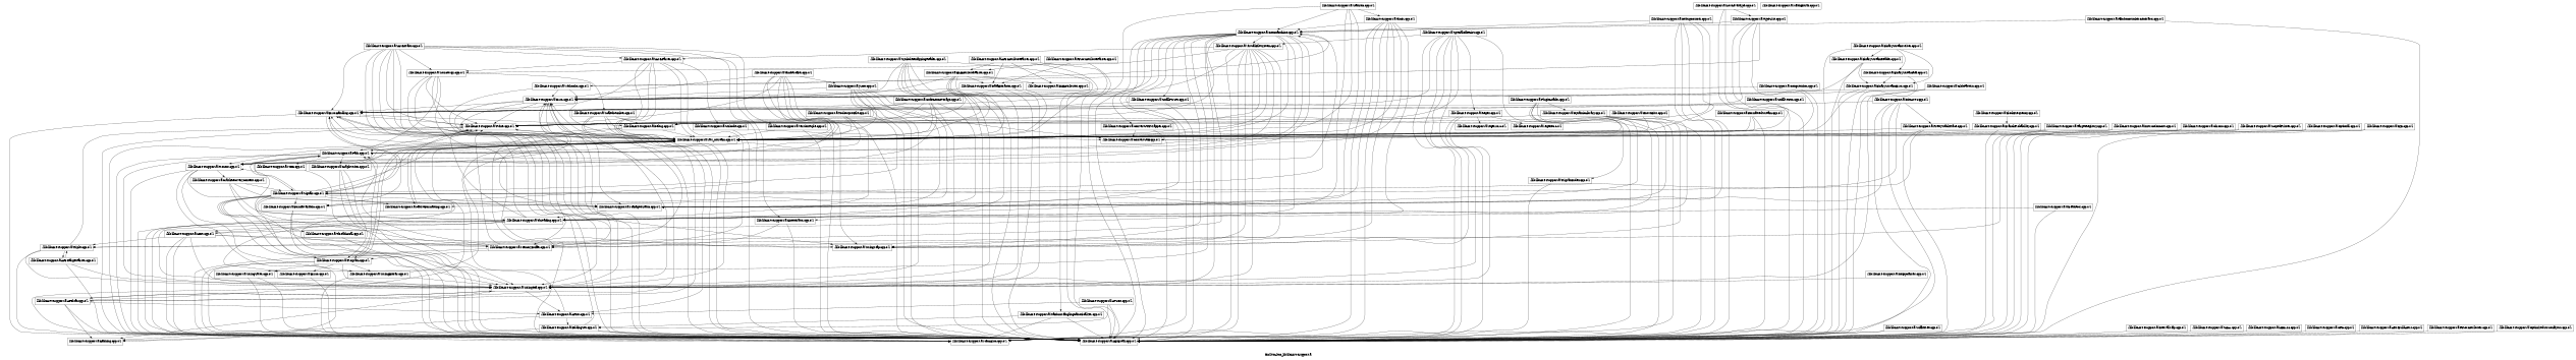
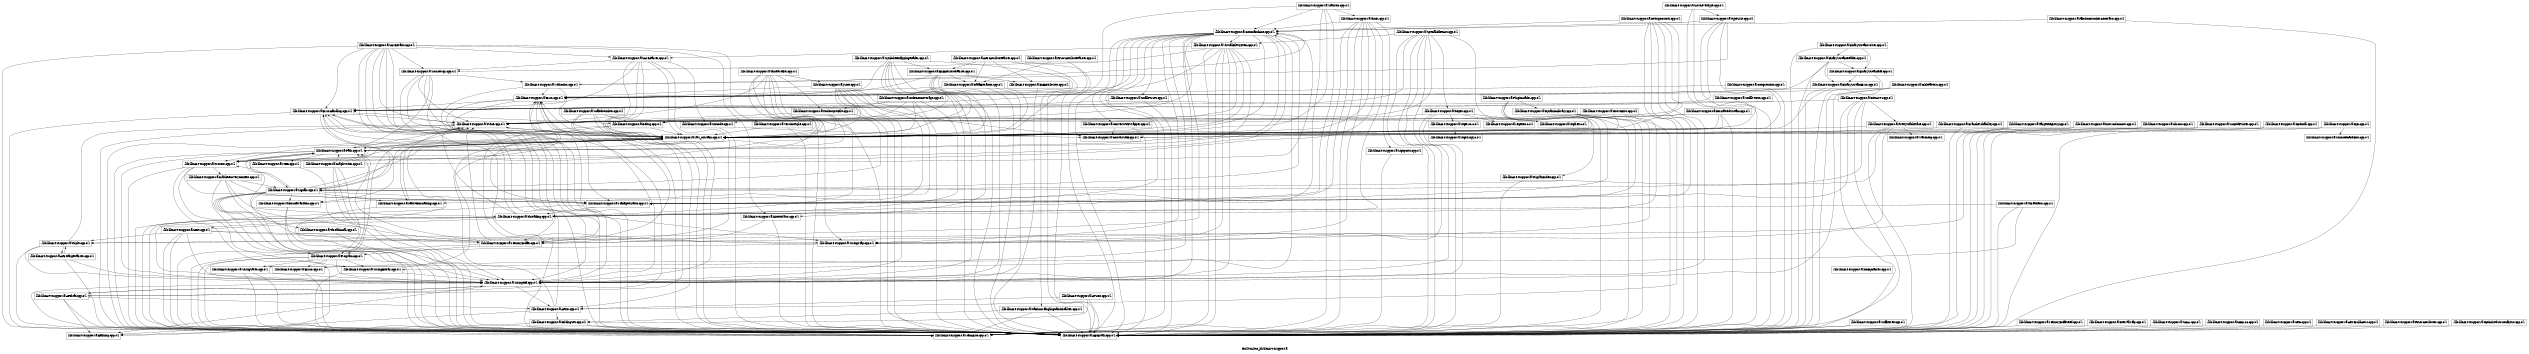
  digraph {
    label="bin/llvm-lto2_lib/libLLVMSupport.a"
    rankdir=TB
    node [group=0 shape=box]
    n1 [label="{lib/libLLVMSupport.a(ABIBreak.cpp.o)}"]
    n2 [label="{lib/libLLVMSupport.a(CommandLine.cpp.o)}"]
    n3 [label="{lib/libLLVMSupport.a(ConvertUTFWrapper.cpp.o)}"]
    n4 [label="{lib/libLLVMSupport.a(Error.cpp.o)}"]
    n5 [label="{lib/libLLVMSupport.a(ErrorHandling.cpp.o)}"]
    n6 [label="{lib/libLLVMSupport.a(ManagedStatic.cpp.o)}"]
    n7 [label="{lib/libLLVMSupport.a(MemAlloc.cpp.o)}"]
    n8 [label="{lib/libLLVMSupport.a(SmallPtrSet.cpp.o)}"]
    n9 [label="{lib/libLLVMSupport.a(StringMap.cpp.o)}"]
    n10 [label="{lib/libLLVMSupport.a(StringSaver.cpp.o)}"]
    n11 [label="{lib/libLLVMSupport.a(StringRef.cpp.o)}"]
    n12 [label="{lib/libLLVMSupport.a(Triple.cpp.o)}"]
    n13 [label="{lib/libLLVMSupport.a(Twine.cpp.o)}"]
    n14 [label="{lib/libLLVMSupport.a(VirtualFileSystem.cpp.o)}"]
    n15 [label="{lib/libLLVMSupport.a(raw_ostream.cpp.o)}"]
    n16 [label="{lib/libLLVMSupport.a(Host.cpp.o)}"]
    n17 [label="{lib/libLLVMSupport.a(Path.cpp.o)}"]
    n18 [label="{lib/libLLVMSupport.a(Process.cpp.o)}"]
    n19 [label="{lib/libLLVMSupport.a(ConvertUTF.cpp.o)}"]
    n20 [label="{lib/libLLVMSupport.a(Signals.cpp.o)}"]
    n21 [label="{lib/libLLVMSupport.a(Debug.cpp.o)}"]
    n22 [label="{lib/libLLVMSupport.a(Threading.cpp.o)}"]
    n23 [label="{lib/libLLVMSupport.a(APFloat.cpp.o)}"]
    n24 [label="{lib/libLLVMSupport.a(APInt.cpp.o)}"]
    n25 [label="{lib/libLLVMSupport.a(Hashing.cpp.o)}"]
    n26 [label="{lib/libLLVMSupport.a(ARMTargetParser.cpp.o)}"]
    n27 [label="{lib/libLLVMSupport.a(MemoryBuffer.cpp.o)}"]
    n28 [label="{lib/libLLVMSupport.a(SourceMgr.cpp.o)}"]
    n29 [label="{lib/libLLVMSupport.a(YAMLParser.cpp.o)}"]
    n30 [label="{lib/libLLVMSupport.a(Program.cpp.o)}"]
    n31 [label="{lib/libLLVMSupport.a(FormatVariadic.cpp.o)}"]
    n32 [label="{lib/libLLVMSupport.a(NativeFormatting.cpp.o)}"]
    n33 [label="{lib/libLLVMSupport.a(MD5.cpp.o)}"]
    n34 [label="{lib/libLLVMSupport.a(StringExtras.cpp.o)}"]
    n35 [label="{lib/libLLVMSupport.a(CrashRecoveryContext.cpp.o)}"]
    n36 [label="{lib/libLLVMSupport.a(Errno.cpp.o)}"]
    n37 [label="{lib/libLLVMSupport.a(FoldingSet.cpp.o)}"]
    n38 [label="{lib/libLLVMSupport.a(WithColor.cpp.o)}"]
    n39 [label="{lib/libLLVMSupport.a(Unicode.cpp.o)}"]
    n40 [label="{lib/libLLVMSupport.a(ThreadLocal.cpp.o)}"]
    n41 [label="{lib/libLLVMSupport.a(InitLLVM.cpp.o)}"]
    n42 [label="{lib/libLLVMSupport.a(PrettyStackTrace.cpp.o)}"]
+   n43 [label="{lib/libLLVMSupport.a(Watchdog.cpp.o)}"]
+   n44 [label="{lib/libLLVMSupport.a(MemoryBufferRef.cpp.o)}"]
    n45 [label="{lib/libLLVMSupport.a(PluginLoader.cpp.o)}"]
    n46 [label="{lib/libLLVMSupport.a(DynamicLibrary.cpp.o)}"]
    n47 [label="{lib/libLLVMSupport.a(KnownBits.cpp.o)}"]
    n48 [label="{lib/libLLVMSupport.a(TypeSize.cpp.o)}"]
    n49 [label="{lib/libLLVMSupport.a(BranchProbability.cpp.o)}"]
    n50 [label="{lib/libLLVMSupport.a(CodeGenCoverage.cpp.o)}"]
    n51 [label="{lib/libLLVMSupport.a(ToolOutputFile.cpp.o)}"]
    n52 [label="{lib/libLLVMSupport.a(GraphWriter.cpp.o)}"]
    n53 [label="{lib/libLLVMSupport.a(TargetRegistry.cpp.o)}"]
    n54 [label="{lib/libLLVMSupport.a(IntEqClasses.cpp.o)}"]
-   n55 [label="{lib/libLLVMSupport.a(MathExtras.cpp.o)}"]
    n56 [label="{lib/libLLVMSupport.a(IntervalMap.cpp.o)}"]
-   n57 [label="{lib/libLLVMSupport.a(BlockFrequency.cpp.o)}"]
    n58 [label="{lib/libLLVMSupport.a(ScaledNumber.cpp.o)}"]
    n59 [label="{lib/libLLVMSupport.a(LowLevelType.cpp.o)}"]
    n60 [label="{lib/libLLVMSupport.a(YAMLTraits.cpp.o)}"]
    n61 [label="{lib/libLLVMSupport.a(LineIterator.cpp.o)}"]
    n62 [label="{lib/libLLVMSupport.a(VersionTuple.cpp.o)}"]
    n63 [label="{lib/libLLVMSupport.a(DebugCounter.cpp.o)}"]
    n64 [label="{lib/libLLVMSupport.a(Timer.cpp.o)}"]
+   n65 [label="{lib/libLLVMSupport.a(Signposts.cpp.o)}"]
    n66 [label="{lib/libLLVMSupport.a(SuffixTree.cpp.o)}"]
    n67 [label="{lib/libLLVMSupport.a(FormattedStream.cpp.o)}"]
    n68 [label="{lib/libLLVMSupport.a(Regex.cpp.o)}"]
    n69 [label="{lib/libLLVMSupport.a(regerror.c.o)}"]
    n70 [label="{lib/libLLVMSupport.a(regexec.c.o)}"]
+   n71 [label="{lib/libLLVMSupport.a(regfree.c.o)}"]
+   n72 [label="{lib/libLLVMSupport.a(regstrlcpy.c.o)}"]
    n73 [label="{lib/libLLVMSupport.a(InstructionCost.cpp.o)}"]
    n74 [label="{lib/libLLVMSupport.a(Chrono.cpp.o)}"]
    n75 [label="{lib/libLLVMSupport.a(TimeProfiler.cpp.o)}"]
    n76 [label="{lib/libLLVMSupport.a(JSON.cpp.o)}"]
    n77 [label="{lib/libLLVMSupport.a(RandomNumberGenerator.cpp.o)}"]
    n78 [label="{lib/libLLVMSupport.a(Statistic.cpp.o)}"]
    n79 [label="{lib/libLLVMSupport.a(SHA1.cpp.o)}"]
    n80 [label="{lib/libLLVMSupport.a(ThreadPool.cpp.o)}"]
    n81 [label="{lib/libLLVMSupport.a(Compression.cpp.o)}"]
    n82 [label="{lib/libLLVMSupport.a(LEB128.cpp.o)}"]
    n83 [label="{lib/libLLVMSupport.a(CRC.cpp.o)}"]
    n84 [label="{lib/libLLVMSupport.a(DataExtractor.cpp.o)}"]
    n85 [label="{lib/libLLVMSupport.a(ARMBuildAttrs.cpp.o)}"]
    n86 [label="{lib/libLLVMSupport.a(ELFAttributeParser.cpp.o)}"]
    n87 [label="{lib/libLLVMSupport.a(ELFAttributes.cpp.o)}"]
    n88 [label="{lib/libLLVMSupport.a(ScopedPrinter.cpp.o)}"]
    n89 [label="{lib/libLLVMSupport.a(RISCVAttributes.cpp.o)}"]
    n90 [label="{lib/libLLVMSupport.a(BinaryStreamReader.cpp.o)}"]
    n91 [label="{lib/libLLVMSupport.a(BinaryStreamError.cpp.o)}"]
    n92 [label="{lib/libLLVMSupport.a(BinaryStreamRef.cpp.o)}"]
    n93 [label="{lib/libLLVMSupport.a(SpecialCaseList.cpp.o)}"]
    n94 [label="{lib/libLLVMSupport.a(TrigramIndex.cpp.o)}"]
    n95 [label="{lib/libLLVMSupport.a(ARMAttributeParser.cpp.o)}"]
    n96 [label="{lib/libLLVMSupport.a(RISCVAttributeParser.cpp.o)}"]
    n97 [label="{lib/libLLVMSupport.a(SmallVector.cpp.o)}"]
    n98 [label="{lib/libLLVMSupport.a(DJB.cpp.o)}"]
+   n99 [label="{lib/libLLVMSupport.a(UnicodeCaseFold.cpp.o)}"]
    n100 [label="{lib/libLLVMSupport.a(BinaryStreamWriter.cpp.o)}"]
    n101 [label="{lib/libLLVMSupport.a(Optional.cpp.o)}"]
    n102 [label="{lib/libLLVMSupport.a(OptimizedStructLayout.cpp.o)}"]
    n103 [label="{lib/libLLVMSupport.a(GlobPattern.cpp.o)}"]
    n104 [label="{lib/libLLVMSupport.a(APSInt.cpp.o)}"]
    n105 [label="{lib/libLLVMSupport.a(ItaniumManglingCanonicalizer.cpp.o)}"]
    n106 [label="{lib/libLLVMSupport.a(SymbolRemappingReader.cpp.o)}"]
    n2 -> n1
    n2 -> n3
    n2 -> n4
    n2 -> n5
    n2 -> n6
    n2 -> n7
    n2 -> n8
    n2 -> n9
    n2 -> n10
    n2 -> n11
    n2 -> n12
    n2 -> n13
    n2 -> n14
    n2 -> n15
-   n2 -> n16
+   n2 -> n34
    n2 -> n17
    n2 -> n18
    n3 -> n1
    n3 -> n19
    n4 -> n1
    n4 -> n5
    n4 -> n6
-   n4 -> n13
+   n51 -> n13
    n4 -> n15
    n5 -> n1
    n5 -> n13
    n5 -> n15
    n5 -> n20
    n5 -> n21
    n6 -> n1
    n6 -> n22
    n8 -> n1
    n8 -> n5
+   n9 -> n1
    n9 -> n5
    n10 -> n1
    n10 -> n7
    n10 -> n11
    n11 -> n1
    n11 -> n4
    n11 -> n23
    n11 -> n24
    n11 -> n25
    n12 -> n1
    n12 -> n11
    n12 -> n13
    n12 -> n26
    n13 -> n1
    n13 -> n15
    n14 -> n1
    n14 -> n4
    n14 -> n7
    n14 -> n9
    n14 -> n11
    n14 -> n13
    n14 -> n15
    n14 -> n17
-   n14 -> n27
+   n42 -> n27
    n14 -> n28
    n14 -> n29
    n15 -> n1
    n15 -> n4
    n15 -> n5
    n15 -> n13
    n15 -> n17
    n15 -> n18
    n15 -> n30
    n15 -> n31
    n15 -> n32
    n16 -> n1
    n16 -> n7
    n16 -> n9
    n16 -> n11
    n16 -> n12
    n16 -> n15
    n16 -> n27
    n17 -> n1
    n17 -> n4
    n17 -> n11
    n17 -> n13
    n17 -> n18
    n17 -> n20
    n17 -> n33
    n18 -> n1
    n18 -> n4
    n18 -> n6
    n18 -> n17
    n18 -> n25
    n18 -> n34
    n18 -> n35
    n20 -> n1
    n20 -> n2
    n20 -> n5
    n20 -> n6
    n20 -> n7
    n20 -> n11
    n20 -> n13
    n20 -> n15
    n20 -> n17
-   n20 -> n22
    n20 -> n27
    n20 -> n30
    n20 -> n31
    n20 -> n32
    n21 -> n1
    n21 -> n6
    n21 -> n15
    n22 -> n1
    n22 -> n5
    n22 -> n7
    n22 -> n11
    n22 -> n13
    n22 -> n16
-   n22 -> n36
+   n80 -> n36
    n23 -> n1
    n23 -> n4
    n23 -> n11
-   n23 -> n15
    n23 -> n24
    n23 -> n25
    n24 -> n15
    n24 -> n25
    n24 -> n37
    n26 -> n1
    n26 -> n11
    n26 -> n12
    n27 -> n1
    n27 -> n4
    n27 -> n13
    n27 -> n17
    n27 -> n18
    n27 -> n30
    n28 -> n1
    n28 -> n11
    n28 -> n13
    n28 -> n15
    n28 -> n17
    n28 -> n27
-   n28 -> n58
+   n28 -> n38
    n29 -> n1
    n29 -> n5
    n29 -> n7
    n29 -> n11
    n29 -> n15
    n29 -> n27
    n29 -> n28
    n29 -> n39
    n30 -> n1
    n30 -> n7
    n30 -> n10
    n30 -> n11
-   n30 -> n15
    n30 -> n17
    n30 -> n34
    n30 -> n36
    n31 -> n1
    n31 -> n11
    n32 -> n1
    n32 -> n15
    n33 -> n1
    n33 -> n15
    n34 -> n1
    n34 -> n11
    n34 -> n15
+   n35 -> n1
    n35 -> n6
    n35 -> n20
    n35 -> n22
    n35 -> n40
    n36 -> n1
    n37 -> n1
-   n37 -> n5
+   n24 -> n5
    n37 -> n7
    n37 -> n25
    n38 -> n1
    n38 -> n2
    n38 -> n4
    n38 -> n15
    n39 -> n1
    n39 -> n19
    n40 -> n1
    n41 -> n1
    n41 -> n5
    n41 -> n6
    n41 -> n7
    n41 -> n20
    n41 -> n42
    n42 -> n1
    n42 -> n15
    n42 -> n20
+   n42 -> n43
+   n44 -> n1
    n45 -> n1
    n45 -> n6
    n45 -> n15
-   n45 -> n22
    n45 -> n46
    n46 -> n1
    n46 -> n6
    n46 -> n7
    n46 -> n9
    n46 -> n22
    n47 -> n1
    n47 -> n15
    n47 -> n21
+   n47 -> n24
    n48 -> n1
    n48 -> n2
    n48 -> n5
    n48 -> n15
    n48 -> n38
    n49 -> n1
    n49 -> n15
    n50 -> n1
    n50 -> n13
    n50 -> n15
-   n50 -> n18
    n50 -> n22
    n50 -> n51
    n51 -> n1
    n51 -> n15
    n51 -> n17
    n51 -> n20
    n52 -> n1
    n52 -> n2
    n52 -> n11
    n52 -> n13
    n52 -> n15
-   n17 -> n52
+   n52 -> n17
    n52 -> n30
    n53 -> n1
    n53 -> n12
    n53 -> n15
    n56 -> n1
-   n57 -> n49
    n58 -> n1
    n58 -> n15
    n58 -> n21
    n58 -> n23
    n58 -> n24
    n59 -> n1
    n59 -> n15
    n59 -> n48
-   n60 -> n31
+   n60 -> n1
    n60 -> n5
    n60 -> n7
    n60 -> n9
    n60 -> n11
    n60 -> n13
    n60 -> n15
    n60 -> n27
    n60 -> n28
    n60 -> n29
    n60 -> n61
    n60 -> n62
    n61 -> n1
    n61 -> n27
    n62 -> n1
    n62 -> n15
    n63 -> n1
    n63 -> n2
    n63 -> n6
    n63 -> n7
-   n54 -> n11
+   n63 -> n11
    n63 -> n15
    n63 -> n21
    n64 -> n1
    n64 -> n2
    n64 -> n6
    n64 -> n7
    n64 -> n9
    n64 -> n15
    n64 -> n18
    n64 -> n22
+   n64 -> n65
+   n65 -> n1
    n66 -> n1
    n66 -> n7
    n67 -> n1
    n67 -> n15
    n67 -> n19
-   n46 -> n21
+   n67 -> n21
+   n67 -> n39
    n68 -> n1
    n68 -> n11
    n68 -> n13
    n68 -> n69
    n68 -> n70
+   n68 -> n71
+   n69 -> n72
    n73 -> n1
    n73 -> n15
    n74 -> n1
    n74 -> n15
    n75 -> n1
-   n75 -> n4
+   n75 -> n51
    n75 -> n9
    n75 -> n13
    n75 -> n15
    n75 -> n17
    n75 -> n18
    n75 -> n22
    n75 -> n76
    n76 -> n1
    n76 -> n4
    n76 -> n7
    n76 -> n11
    n76 -> n13
    n76 -> n15
    n76 -> n19
    n76 -> n31
    n76 -> n32
    n77 -> n1
    n77 -> n2
    n78 -> n1
    n78 -> n2
    n78 -> n6
    n78 -> n15
    n78 -> n22
    n78 -> n64
    n79 -> n1
    n80 -> n1
    n80 -> n22
    n81 -> n1
    n81 -> n4
    n82 -> n1
    n83 -> n1
    n84 -> n1
    n84 -> n4
    n84 -> n11
    n84 -> n15
    n85 -> n1
    n86 -> n1
    n86 -> n4
    n86 -> n11
    n86 -> n13
    n86 -> n15
    n86 -> n84
    n86 -> n87
+   n87 -> n1
    n88 -> n1
    n88 -> n15
    n89 -> n1
    n90 -> n1
    n90 -> n4
    n90 -> n91
+   n90 -> n92
    n91 -> n1
    n91 -> n4
    n91 -> n15
    n92 -> n1
    n92 -> n91
    n93 -> n1
    n93 -> n5
    n93 -> n7
    n93 -> n9
    n93 -> n11
    n93 -> n13
    n93 -> n14
    n93 -> n68
    n93 -> n94
    n94 -> n1
    n95 -> n1
    n95 -> n15
    n95 -> n84
    n95 -> n86
    n95 -> n87
    n96 -> n1
    n96 -> n84
-   n96 -> n86
+   n106 -> n86
    n97 -> n5
    n98 -> n1
    n98 -> n19
+   n98 -> n99
    n100 -> n1
    n100 -> n90
-   n100 -> n91
    n100 -> n92
    n101 -> n1
    n101 -> n15
    n102 -> n1
    n103 -> n1
    n103 -> n4
    n103 -> n11
    n104 -> n1
    n104 -> n24
    n104 -> n37
    n105 -> n1
    n105 -> n7
    n105 -> n37
    n106 -> n1
    n106 -> n4
    n106 -> n11
    n106 -> n13
    n106 -> n15
    n106 -> n61
    n106 -> n105
  }
